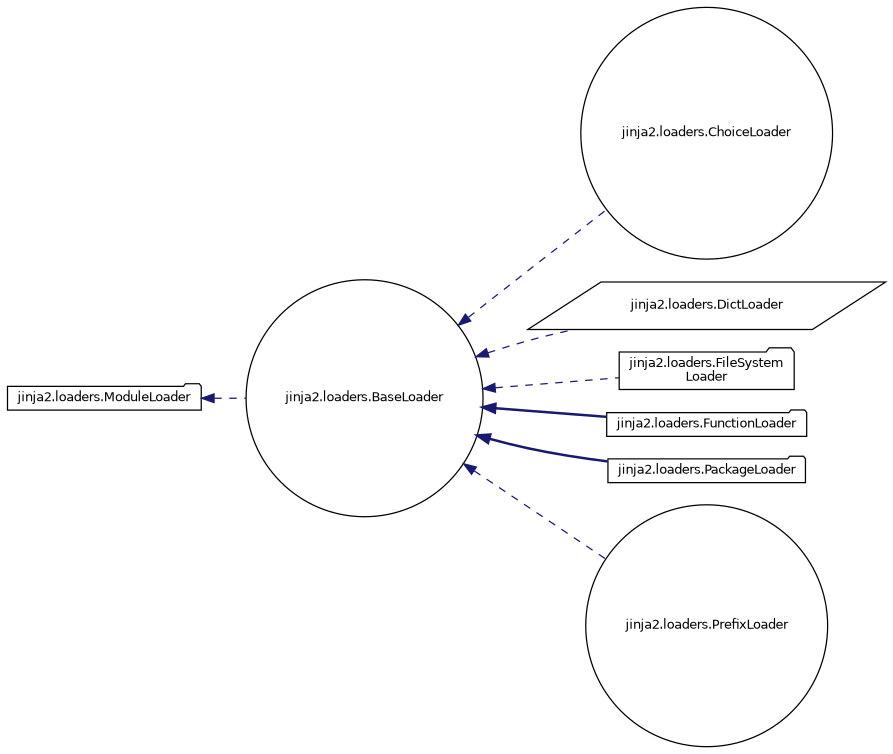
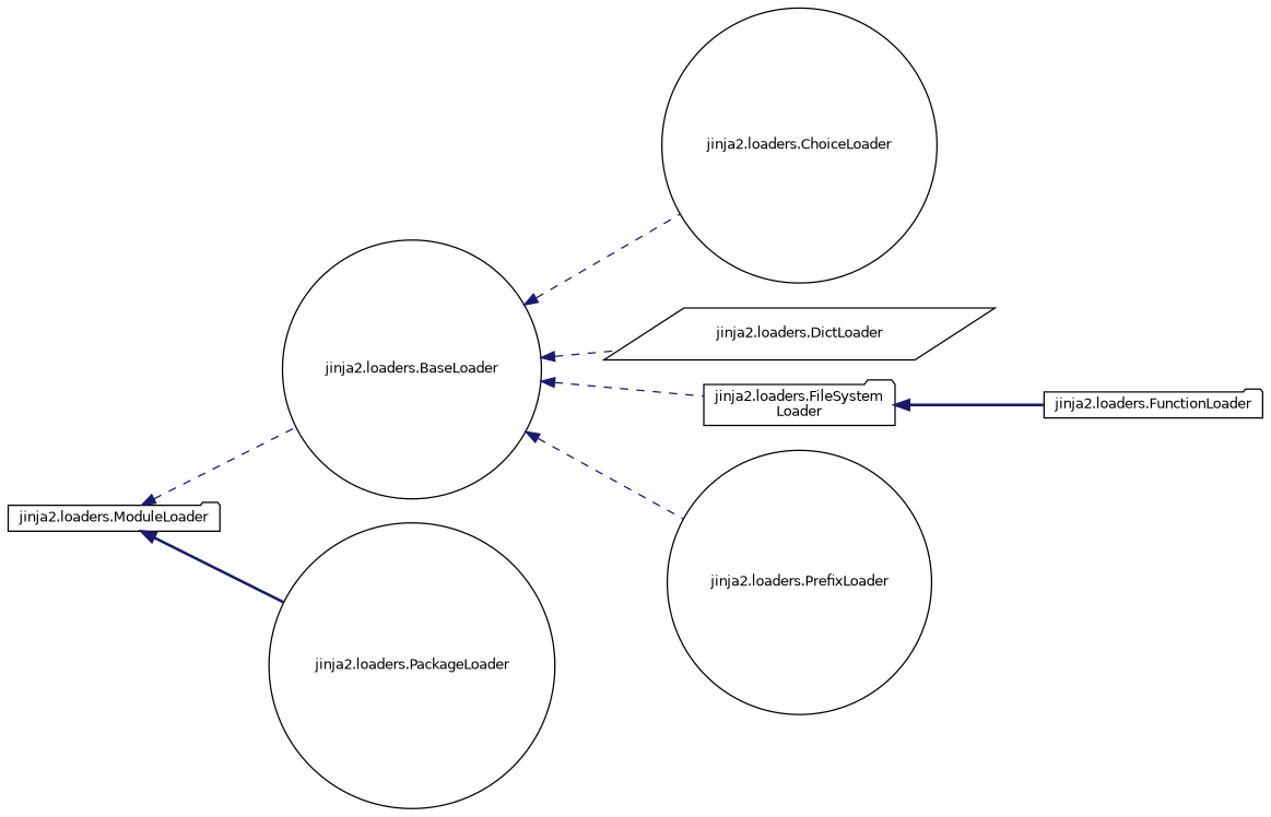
  digraph {
    rankdir=LR
    node [color=black fillcolor=white fontname=Helvetica fontsize=10 shape=folder style=filled]
    edge [color=midnightblue dir=back fontname=Helvetica fontsize=10 labelfontname=Helvetica labelfontsize=10 style=dashed]
    n1 [height=0.2 label="jinja2.loaders.BaseLoader" shape=circle width=0.4]
    n2 [height=0.2 label="jinja2.loaders.ChoiceLoader" shape=circle width=0.4]
    n3 [height=0.2 label="jinja2.loaders.DictLoader" shape=parallelogram width=0.4]
    n4 [height=0.2 label="jinja2.loaders.FileSystem\lLoader" width=0.4]
    n5 [height=0.2 label="jinja2.loaders.FunctionLoader" width=0.4]
-   n6 [height=0.2 label="jinja2.loaders.PackageLoader" width=0.4]
+   n6 [height=0.2 label="jinja2.loaders.PackageLoader" shape=circle width=0.4]
    n7 [height=0.2 label="jinja2.loaders.PrefixLoader" shape=circle width=0.4]
    n8 [height=0.2 label="jinja2.loaders.ModuleLoader" width=0.4]
    n1 -> n2
    n1 -> n3
    n1 -> n4
-   n1 -> n5 [style=bold]
-   n1 -> n6 [style=bold]
+   n4 -> n5 [style=bold]
+   n8 -> n6 [style=bold]
    n1 -> n7
    n8 -> n1
  }
